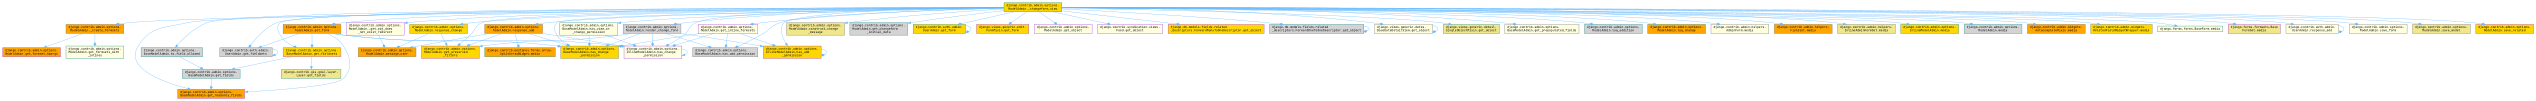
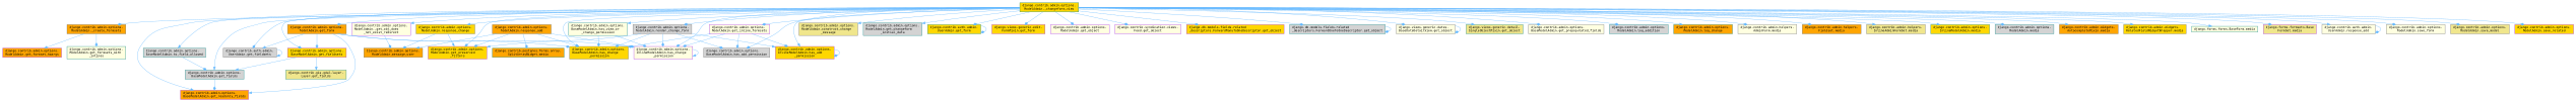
  digraph {
    fontname="JetBrains Mono"
    rankdir=TB
    node [color=gray40 fillcolor=lightyellow fontname="JetBrains Mono" fontsize=10 shape=box style=filled]
    edge [arrowhead=diamond color=steelblue1 fontname="JetBrains Mono" fontsize=10 labelfontname=Helvetica labelfontsize=10 style=solid]
    n1 [color=teal fillcolor=gold fontcolor=black height=0.2 label="django.contrib.admin.options.\lModelAdmin._changeform_view" width=0.4]
    n2 [fillcolor=orange height=0.2 label="django.contrib.admin.options.\lModelAdmin._create_formsets" width=0.4]
    n3 [color=purple height=0.2 label="django.contrib.admin.options.\lModelAdmin._get_obj_does\l_not_exist_redirect" width=0.4]
    n4 [fillcolor=khaki height=0.2 label="django.contrib.admin.options.\lModelAdmin.construct_change\l_message" width=0.4]
    n5 [color=teal fillcolor=lightgrey height=0.2 label="django.contrib.admin.options.\lModelAdmin.get_changeform\l_initial_data" width=0.4]
    n6 [color=purple fillcolor=gold height=0.2 label="django.contrib.admin.options.\lBaseModelAdmin.get_fieldsets" width=0.4]
    n7 [color=purple fillcolor=orange height=0.2 label="django.contrib.admin.options.\lBaseModelAdmin.get_readonly_fields" width=0.4]
    n8 [fillcolor=lightgrey height=0.2 label="django.contrib.auth.admin.\lUserAdmin.get_fieldsets" width=0.4]
    n9 [fillcolor=orange height=0.2 label="django.contrib.admin.options.\lModelAdmin.get_form" width=0.4]
    n10 [fillcolor=gold height=0.2 label="django.contrib.admin.options.\lBaseModelAdmin.has_change\l_permission" width=0.4]
    n11 [color=purple height=0.2 label="django.contrib.admin.options.\lInlineModelAdmin.has_change\l_permission" width=0.4]
    n12 [color=teal fillcolor=gold height=0.2 label="django.contrib.auth.admin.\lUserAdmin.get_form" width=0.4]
    n13 [color=purple fillcolor=gold height=0.2 label="django.views.generic.edit.\lFormMixin.get_form" width=0.4]
    n14 [color=purple height=0.2 label="django.contrib.admin.options.\lModelAdmin.get_inline_formsets" width=0.4]
    n15 [fillcolor=lightgrey height=0.2 label="django.contrib.admin.options.\lBaseModelAdmin.has_add_permission" width=0.4]
    n16 [color=purple fillcolor=gold height=0.2 label="django.contrib.admin.options.\lInlineModelAdmin.has_add\l_permission" width=0.4]
    n17 [color=purple height=0.2 label="django.contrib.admin.options.\lModelAdmin.get_object" width=0.4]
    n18 [color=purple height=0.2 label="django.contrib.syndication.views.\lFeed.get_object" width=0.4]
    n19 [color=purple fillcolor=gold height=0.2 label="django.db.models.fields.related\l_descriptors.ForwardManyToOneDescriptor.get_object" width=0.4]
    n20 [color=teal fillcolor=lightgrey height=0.2 label="django.db.models.fields.related\l_descriptors.ForwardOneToOneDescriptor.get_object" width=0.4]
    n21 [height=0.2 label="django.views.generic.dates.\lBaseDateDetailView.get_object" width=0.4]
    n22 [color=teal fillcolor=khaki height=0.2 label="django.views.generic.detail.\lSingleObjectMixin.get_object" width=0.4]
    n23 [height=0.2 label="django.contrib.admin.options.\lBaseModelAdmin.get_prepopulated_fields" width=0.4]
    n24 [color=purple fillcolor=gold height=0.2 label="django.contrib.admin.options.\lModelAdmin.get_preserved\l_filters" width=0.4]
    n25 [color=teal height=0.2 label="django.contrib.admin.options.\lBaseModelAdmin.has_view_or\l_change_permission" width=0.4]
    n26 [color=teal fillcolor=lightgrey height=0.2 label="django.contrib.admin.options.\lModelAdmin.log_addition" width=0.4]
    n27 [color=teal fillcolor=orange height=0.2 label="django.contrib.admin.options.\lModelAdmin.log_change" width=0.4]
    n28 [height=0.2 label="django.contrib.admin.helpers.\lAdminForm.media" width=0.4]
    n29 [fillcolor=orange height=0.2 label="django.contrib.admin.helpers.\lFieldset.media" width=0.4]
    n30 [fillcolor=khaki height=0.2 label="django.contrib.admin.helpers.\lInlineAdminFormSet.media" width=0.4]
    n31 [color=teal fillcolor=gold height=0.2 label="django.contrib.admin.options.\lInlineModelAdmin.media" width=0.4]
    n32 [color=teal fillcolor=lightgrey height=0.2 label="django.contrib.admin.options.\lModelAdmin.media" width=0.4]
    n33 [fillcolor=orange height=0.2 label="django.contrib.admin.widgets.\lAutocompleteMixin.media" width=0.4]
    n34 [fillcolor=gold height=0.2 label="django.contrib.admin.widgets.\lRelatedFieldWidgetWrapper.media" width=0.4]
    n35 [color=teal height=0.2 label="django.forms.forms.BaseForm.media" width=0.4]
    n36 [color=purple fillcolor=khaki height=0.2 label="django.forms.formsets.Base\lFormSet.media" width=0.4]
    n37 [fillcolor=lightgrey height=0.2 label="django.contrib.admin.options.\lModelAdmin.render_change_form" width=0.4]
    n38 [fillcolor=orange height=0.2 label="django.contrib.admin.options.\lModelAdmin.response_add" width=0.4]
    n39 [height=0.2 label="django.contrib.auth.admin.\lUserAdmin.response_add" width=0.4]
    n40 [fillcolor=gold height=0.2 label="django.contrib.admin.options.\lModelAdmin.response_change" width=0.4]
    n41 [height=0.2 label="django.contrib.admin.options.\lModelAdmin.save_form" width=0.4]
    n42 [fillcolor=khaki height=0.2 label="django.contrib.admin.options.\lModelAdmin.save_model" width=0.4]
    n43 [color=purple fillcolor=gold height=0.2 label="django.contrib.admin.options.\lModelAdmin.save_related" width=0.4]
    n44 [color=teal fillcolor=lightgrey height=0.2 label="django.contrib.admin.options.\lBaseModelAdmin.to_field_allowed" width=0.4]
    n45 [color=purple fillcolor=orange height=0.2 label="django.contrib.admin.options.\lModelAdmin.get_formset_kwargs" width=0.4]
    n46 [color=teal height=0.2 label="django.contrib.admin.options.\lModelAdmin.get_formsets_with\l_inlines" width=0.4]
    n47 [fillcolor=orange height=0.2 label="django.contrib.admin.options.\lModelAdmin.message_user" width=0.4]
    n48 [color=teal fillcolor=lightgrey height=0.2 label="django.contrib.admin.options.\lBaseModelAdmin.get_fields" width=0.4]
    n49 [color=teal fillcolor=khaki height=0.2 label="django.contrib.gis.gdal.layer.\lLayer.get_fields" width=0.4]
    n50 [color=teal fillcolor=orange height=0.2 label="django.contrib.postgres.forms.array.\lSplitArrayWidget.media" width=0.4]
    n1 -> n2
    n1 -> n3 [arrowhead=normal]
    n1 -> n4 [arrowhead=normal]
    n1 -> n5 [arrowhead=normal]
    n1 -> n6
    n1 -> n7 [arrowhead=normal]
    n1 -> n8
    n1 -> n9
    n1 -> n10 [arrowhead=normal]
    n1 -> n11
    n1 -> n12
    n1 -> n13
    n1 -> n14
    n1 -> n15
    n1 -> n16 [arrowhead=normal]
    n1 -> n17
    n1 -> n18
    n1 -> n19
    n1 -> n20
    n1 -> n21
    n1 -> n22 [arrowhead=normal]
    n1 -> n23
    n1 -> n24
    n1 -> n25 [arrowhead=normal]
    n1 -> n26
    n1 -> n27 [arrowhead=normal]
    n1 -> n28
    n1 -> n29
    n1 -> n30 [arrowhead=normal]
    n1 -> n31 [arrowhead=normal]
    n1 -> n32
    n1 -> n33 [arrowhead=normal]
    n1 -> n34 [arrowhead=normal]
    n1 -> n35 [arrowhead=normal]
    n1 -> n36
    n1 -> n37
-   n1 -> n38 [arrowhead=normal]
+   n1 -> n48 [arrowhead=normal]
    n1 -> n39 [arrowhead=normal]
    n1 -> n40 [arrowhead=normal]
    n1 -> n41
    n1 -> n42
    n1 -> n43
    n1 -> n44 [arrowhead=normal]
    n2 -> n45 [arrowhead=normal]
    n2 -> n46
    n3 -> n47
    n6 -> n48 [arrowhead=normal]
    n6 -> n49 [arrowhead=normal]
    n8 -> n8 [arrowhead=normal]
    n9 -> n6
    n9 -> n7 [arrowhead=normal]
    n9 -> n8 [arrowhead=normal]
    n9 -> n10
    n9 -> n11
    n11 -> n11 [arrowhead=normal]
    n12 -> n12
    n14 -> n10
    n14 -> n11
    n14 -> n15
    n14 -> n16
    n16 -> n16
    n20 -> n20
    n21 -> n21
    n25 -> n10
    n25 -> n11
    n37 -> n10
    n37 -> n11
    n37 -> n15
    n37 -> n16 [arrowhead=normal]
    n37 -> n24 [arrowhead=normal]
    n38 -> n10
    n38 -> n11 [arrowhead=normal]
    n38 -> n24
    n38 -> n47 [arrowhead=normal]
    n38 -> n50
    n39 -> n39
    n40 -> n24 [arrowhead=normal]
    n40 -> n47
    n44 -> n48
    n48 -> n7
  }
